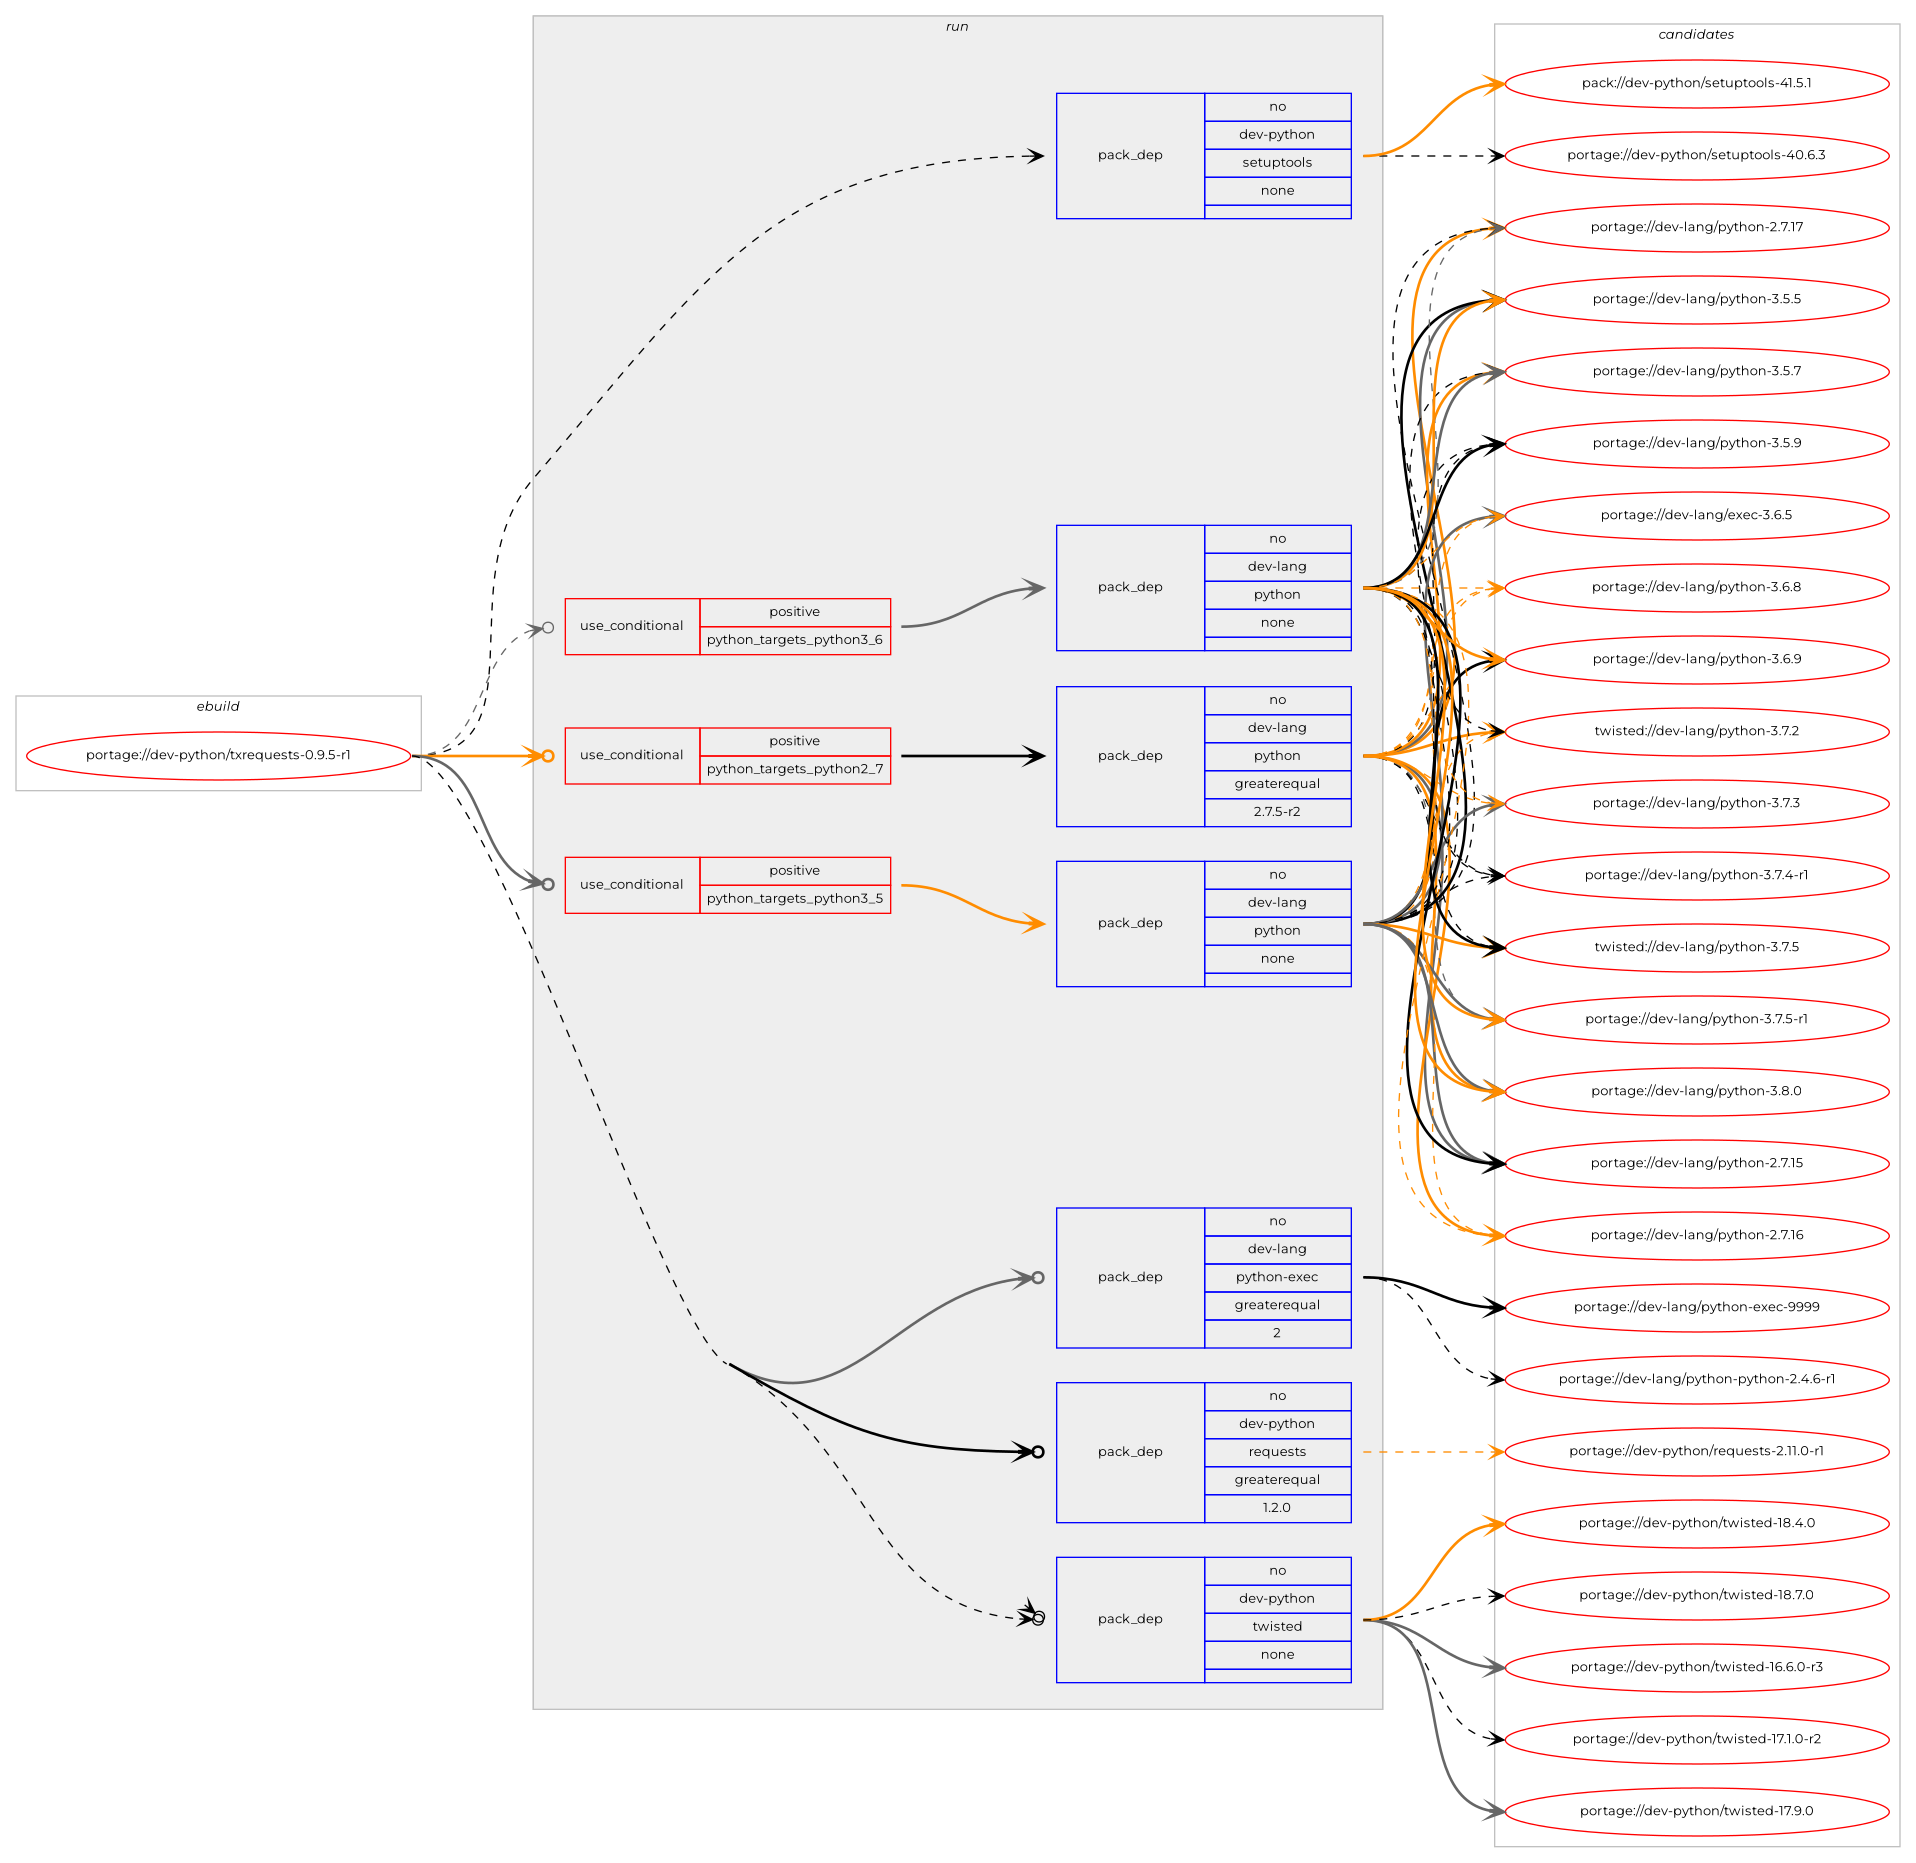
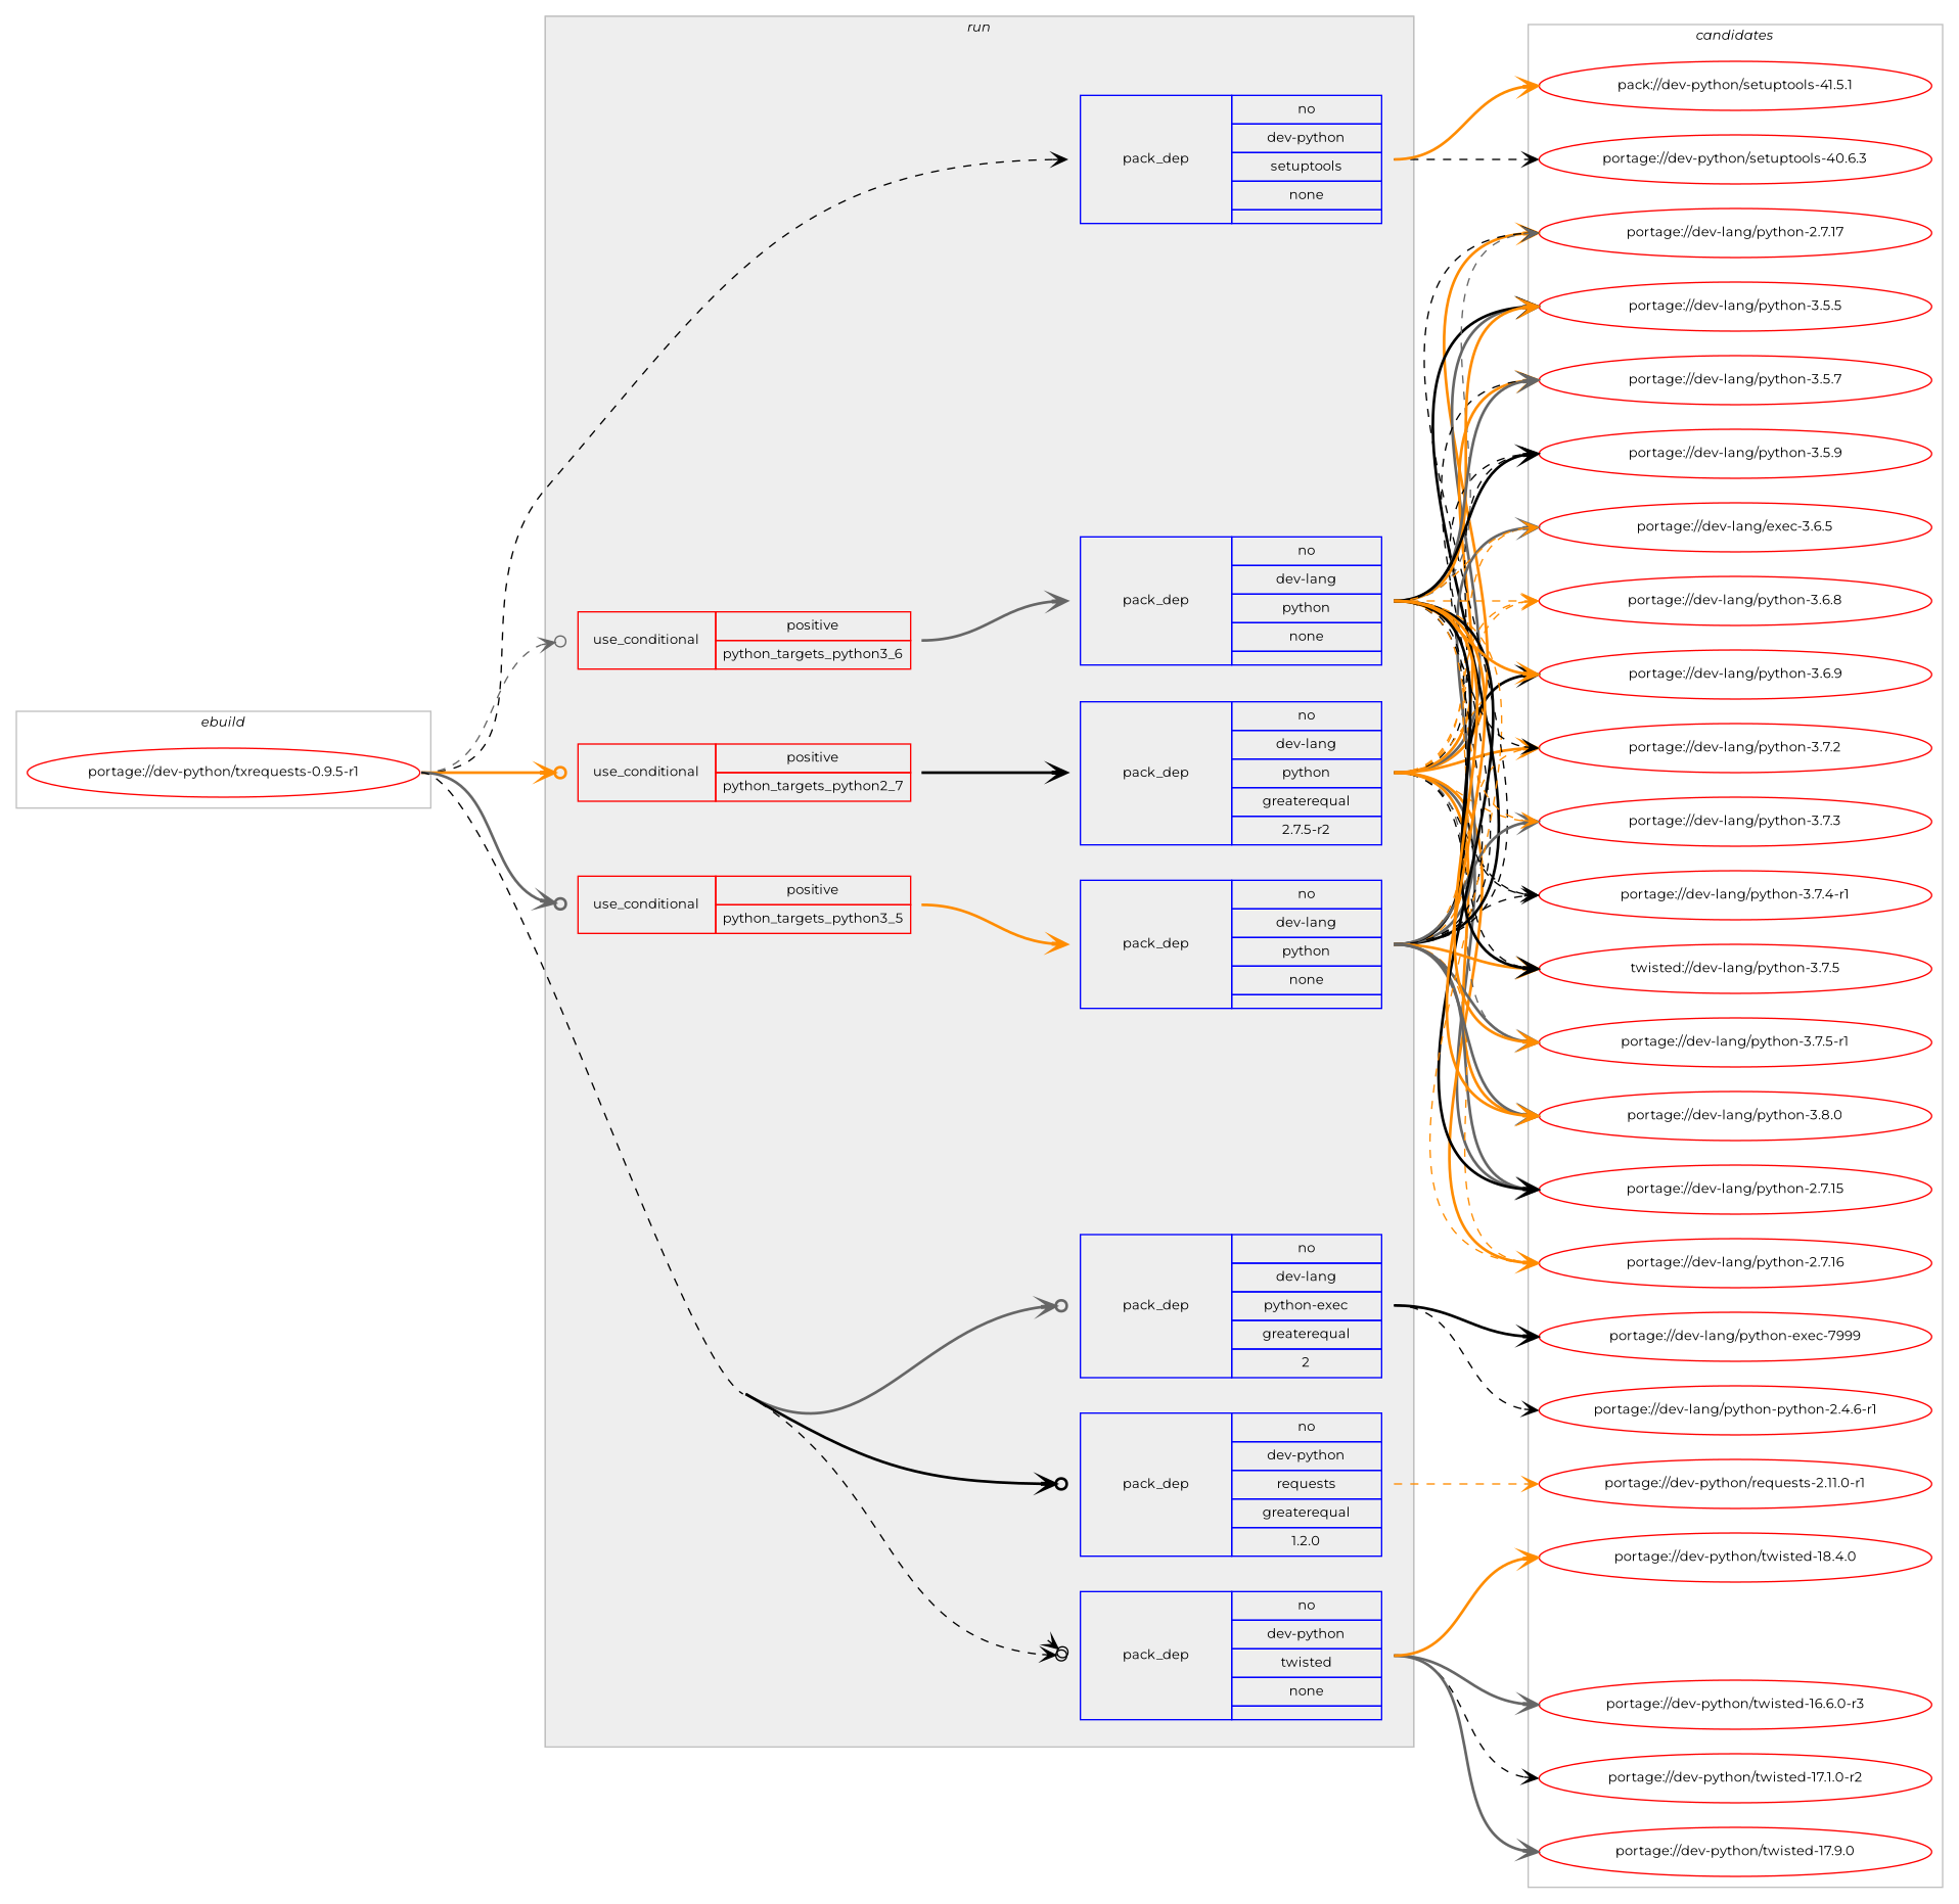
  digraph {
    compound=true
    concentrate=true
    fontname=Montserrat
    fontsize=10
    newrank=true
    rankdir=LR
    ranksep=1.5
    node [color=red fontname=Montserrat fontsize=10]
    edge [arrowhead=vee color=darkorange fontname=Montserrat headport=w style=bold tailport=e weight=100]
    n1 [label="portage://dev-python/txrequests-0.9.5-r1" width=4]
    n2 [color=blue label=<<TABLE BORDER="0" CELLBORDER="1" CELLSPACING="0" CELLPADDING="4" WIDTH="220"><TR><TD ROWSPAN="6" CELLPADDING="30">pack_dep</TD></TR><TR><TD WIDTH="110">no</TD></TR><TR><TD>dev-python</TD></TR><TR><TD>setuptools</TD></TR><TR><TD>none</TD></TR><TR><TD></TD></TR></TABLE>> shape=none]
    n3 [color=blue label=<<TABLE BORDER="0" CELLBORDER="1" CELLSPACING="0" CELLPADDING="4" WIDTH="220"><TR><TD ROWSPAN="6" CELLPADDING="30">pack_dep</TD></TR><TR><TD WIDTH="110">no</TD></TR><TR><TD>dev-lang</TD></TR><TR><TD>python</TD></TR><TR><TD>greaterequal</TD></TR><TR><TD>2.7.5-r2</TD></TR></TABLE>> shape=none]
    n4 [label=<<TABLE BORDER="0" CELLBORDER="1" CELLSPACING="0" CELLPADDING="4"><TR><TD ROWSPAN="3" CELLPADDING="10">use_conditional</TD></TR><TR><TD>positive</TD></TR><TR><TD>python_targets_python2_7</TD></TR></TABLE>> shape=none]
    n5 [color=blue label=<<TABLE BORDER="0" CELLBORDER="1" CELLSPACING="0" CELLPADDING="4" WIDTH="220"><TR><TD ROWSPAN="6" CELLPADDING="30">pack_dep</TD></TR><TR><TD WIDTH="110">no</TD></TR><TR><TD>dev-lang</TD></TR><TR><TD>python</TD></TR><TR><TD>none</TD></TR><TR><TD></TD></TR></TABLE>> shape=none]
    n6 [label=<<TABLE BORDER="0" CELLBORDER="1" CELLSPACING="0" CELLPADDING="4"><TR><TD ROWSPAN="3" CELLPADDING="10">use_conditional</TD></TR><TR><TD>positive</TD></TR><TR><TD>python_targets_python3_5</TD></TR></TABLE>> shape=none]
    n7 [color=blue label=<<TABLE BORDER="0" CELLBORDER="1" CELLSPACING="0" CELLPADDING="4" WIDTH="220"><TR><TD ROWSPAN="6" CELLPADDING="30">pack_dep</TD></TR><TR><TD WIDTH="110">no</TD></TR><TR><TD>dev-lang</TD></TR><TR><TD>python</TD></TR><TR><TD>none</TD></TR><TR><TD></TD></TR></TABLE>> shape=none]
    n8 [label=<<TABLE BORDER="0" CELLBORDER="1" CELLSPACING="0" CELLPADDING="4"><TR><TD ROWSPAN="3" CELLPADDING="10">use_conditional</TD></TR><TR><TD>positive</TD></TR><TR><TD>python_targets_python3_6</TD></TR></TABLE>> shape=none]
    n9 [color=blue label=<<TABLE BORDER="0" CELLBORDER="1" CELLSPACING="0" CELLPADDING="4" WIDTH="220"><TR><TD ROWSPAN="6" CELLPADDING="30">pack_dep</TD></TR><TR><TD WIDTH="110">no</TD></TR><TR><TD>dev-python</TD></TR><TR><TD>twisted</TD></TR><TR><TD>none</TD></TR><TR><TD></TD></TR></TABLE>> shape=none]
    n10 [color=blue label=<<TABLE BORDER="0" CELLBORDER="1" CELLSPACING="0" CELLPADDING="4" WIDTH="220"><TR><TD ROWSPAN="6" CELLPADDING="30">pack_dep</TD></TR><TR><TD WIDTH="110">no</TD></TR><TR><TD>dev-lang</TD></TR><TR><TD>python-exec</TD></TR><TR><TD>greaterequal</TD></TR><TR><TD>2</TD></TR></TABLE>> shape=none]
    n11 [color=blue label=<<TABLE BORDER="0" CELLBORDER="1" CELLSPACING="0" CELLPADDING="4" WIDTH="220"><TR><TD ROWSPAN="6" CELLPADDING="30">pack_dep</TD></TR><TR><TD WIDTH="110">no</TD></TR><TR><TD>dev-python</TD></TR><TR><TD>requests</TD></TR><TR><TD>greaterequal</TD></TR><TR><TD>1.2.0</TD></TR></TABLE>> shape=none]
    n12 [label="portage://dev-python/setuptools-40.6.3" width=4]
    n13 [label="pack://dev-python/setuptools-41.5.1" width=4]
    n14 [label="portage://dev-lang/python-2.7.15" width=4]
    n15 [label="portage://dev-lang/python-2.7.16" width=4]
    n16 [label="portage://dev-lang/python-2.7.17" width=4]
    n17 [label="portage://dev-lang/python-3.5.5" width=4]
    n18 [label="portage://dev-lang/python-3.5.7" width=4]
    n19 [label="portage://dev-lang/python-3.5.9" width=4]
    n20 [label="portage://dev-lang/exec-3.6.5" width=4]
    n21 [label="portage://dev-lang/python-3.6.8" width=4]
    n22 [label="portage://dev-lang/python-3.6.9" width=4]
-   n23 [label="twisted://dev-lang/python-3.7.2" width=4]
+   n23 [label="portage://dev-lang/python-3.7.2" width=4]
    n24 [label="portage://dev-lang/python-3.7.3" width=4]
    n25 [label="portage://dev-lang/python-3.7.4-r1" width=4]
    n26 [label="twisted://dev-lang/python-3.7.5" width=4]
    n27 [label="portage://dev-lang/python-3.7.5-r1" width=4]
    n28 [label="portage://dev-lang/python-3.8.0" width=4]
    n29 [label="portage://dev-lang/python-python-2.4.6-r1" width=4]
-   n30 [label="portage://dev-lang/python-exec-9999" width=4]
+   n30 [label="portage://dev-lang/python-exec-7999" width=4]
    n31 [label="portage://dev-python/requests-2.11.0-r1" width=4]
    n32 [label="portage://dev-python/twisted-16.6.0-r3" width=4]
    n33 [label="portage://dev-python/twisted-17.1.0-r2" width=4]
    n34 [label="portage://dev-python/twisted-17.9.0" width=4]
    n35 [label="portage://dev-python/twisted-18.4.0" width=4]
-   n36 [label="portage://dev-python/twisted-18.7.0" width=4]
    subgraph cluster_1 {
      color=gray
      label=<<i>ebuild</i>>
      rank=same
      n1
    }
    subgraph cluster_2 {
      color=gray
      label=<<i>dependencies</i>>
      subgraph cluster_3 {
        color=gray
        fillcolor="#eeeeee"
        label=<<i>compile</i>>
        style=filled
        subgraph sub_4 {
          color=gray
          fillcolor="#eeeeee"
          label=<<i>compile</i>>
          style=filled
          n2
        }
      }
      subgraph cluster_5 {
        color=gray
        fillcolor="#eeeeee"
        label=<<i>compile and run</i>>
        style=filled
        subgraph sub_6 {
          color=gray
          fillcolor="#eeeeee"
          label=<<i>compile and run</i>>
          style=filled
          n4
          subgraph sub_7 {
            color=gray
            fillcolor="#eeeeee"
            label=<<i>compile and run</i>>
            style=filled
            n3
          }
        }
        subgraph sub_8 {
          color=gray
          fillcolor="#eeeeee"
          label=<<i>compile and run</i>>
          style=filled
          n6
          subgraph sub_9 {
            color=gray
            fillcolor="#eeeeee"
            label=<<i>compile and run</i>>
            style=filled
            n5
          }
        }
        subgraph sub_10 {
          color=gray
          fillcolor="#eeeeee"
          label=<<i>compile and run</i>>
          style=filled
          n8
          subgraph sub_11 {
            color=gray
            fillcolor="#eeeeee"
            label=<<i>compile and run</i>>
            style=filled
            n7
          }
        }
        subgraph sub_12 {
          color=gray
          fillcolor="#eeeeee"
          label=<<i>compile and run</i>>
          style=filled
          n9
        }
        subgraph sub_13 {
          color=gray
          fillcolor="#eeeeee"
          label=<<i>compile and run</i>>
          style=filled
          n10
        }
        subgraph sub_14 {
          color=gray
          fillcolor="#eeeeee"
          label=<<i>compile and run</i>>
          style=filled
          n11
        }
      }
      subgraph cluster_15 {
        color=gray
        fillcolor="#eeeeee"
        label=<<i>run</i>>
        style=filled
      }
    }
    subgraph cluster_16 {
      color=gray
      label=<<i>candidates</i>>
      rank=same
      subgraph sub_17 {
        color=black
        label=<<i>candidates</i>>
        nodesep=1
        rank=same
        n12
        n13
      }
      subgraph sub_18 {
        color=black
        label=<<i>candidates</i>>
        nodesep=1
        rank=same
        n14
        n15
        n16
        n17
        n18
        n19
        n20
        n21
        n22
        n23
        n24
        n25
        n26
        n27
        n28
      }
      subgraph sub_19 {
        color=black
        label=<<i>candidates</i>>
        nodesep=1
        rank=same
        n14
        n15
        n16
        n17
        n18
        n19
        n20
        n21
        n22
        n23
        n24
        n25
        n26
        n27
        n28
      }
      subgraph sub_20 {
        color=black
        label=<<i>candidates</i>>
        nodesep=1
        rank=same
        n14
        n15
        n16
        n17
        n18
        n19
        n20
        n21
        n22
        n23
        n24
        n25
        n26
        n27
        n28
      }
      subgraph sub_21 {
        color=black
        label=<<i>candidates</i>>
        nodesep=1
        rank=same
        n29
        n30
      }
      subgraph sub_22 {
        color=black
        label=<<i>candidates</i>>
        nodesep=1
        rank=same
        n31
      }
      subgraph sub_23 {
        color=black
        label=<<i>candidates</i>>
        nodesep=1
        rank=same
        n32
        n33
        n34
        n35
-       n36
      }
    }
    n1 -> n2 [color=black style=dashed weight=20]
    n1 -> n4 [arrowhead=odotvee weight=20]
    n1 -> n6 [arrowhead=odotvee color=gray40 weight=20]
    n1 -> n8 [arrowhead=odotvee color=gray40 style=dashed weight=20]
    n1 -> n9 [arrowhead=odotvee color=black style=dashed weight=20]
    n1 -> n10 [arrowhead=odotvee color=gray40 weight=20]
    n1 -> n11 [arrowhead=odotvee color=black weight=20]
    n2 -> n12 [color=black style=dashed]
    n2 -> n13
    n3 -> n14 [color=gray40]
    n3 -> n15
    n3 -> n16
    n3 -> n17 [color=gray40]
    n3 -> n18
    n3 -> n19 [color=black style=dashed]
    n3 -> n20 [style=dashed]
    n3 -> n21 [style=dashed]
    n3 -> n22 [style=dashed]
    n3 -> n23
    n3 -> n24 [style=dashed]
    n3 -> n25 [color=black style=dashed]
    n3 -> n26 [color=black style=dashed]
    n3 -> n27 [color=gray40 style=dashed]
    n3 -> n28
    n4 -> n3 [color=black weight=20]
    n5 -> n14 [color=gray40]
    n5 -> n15 [style=dashed]
    n5 -> n16 [color=black style=dashed]
    n5 -> n17 [color=black]
    n5 -> n18 [color=black style=dashed]
    n5 -> n19 [color=black style=dashed]
    n5 -> n20 [color=gray40]
    n5 -> n21 [style=dashed]
    n5 -> n22 [color=black]
    n5 -> n23 [style=dashed]
    n5 -> n24 [color=gray40]
    n5 -> n25 [color=black style=dashed]
    n5 -> n26
    n5 -> n27 [color=gray40]
    n5 -> n28 [color=gray40]
    n6 -> n5 [weight=20]
    n7 -> n14 [color=black]
    n7 -> n15 [style=dashed]
    n7 -> n16 [color=gray40 style=dashed]
    n7 -> n17
    n7 -> n18 [color=gray40]
    n7 -> n19 [color=black]
    n7 -> n20 [style=dashed]
    n7 -> n21 [style=dashed]
    n7 -> n22
    n7 -> n23 [color=black style=dashed]
    n7 -> n24 [style=dashed]
    n7 -> n25 [color=black style=dashed]
    n7 -> n26 [color=black]
    n7 -> n27
    n7 -> n28
    n8 -> n7 [color=gray40 weight=20]
    n9 -> n32 [color=gray40]
    n9 -> n33 [color=black style=dashed]
    n9 -> n34 [color=gray40]
    n9 -> n35
-   n9 -> n36 [color=black style=dashed]
    n10 -> n29 [color=black style=dashed]
    n10 -> n30 [color=black]
    n11 -> n31 [style=dashed]
  }
